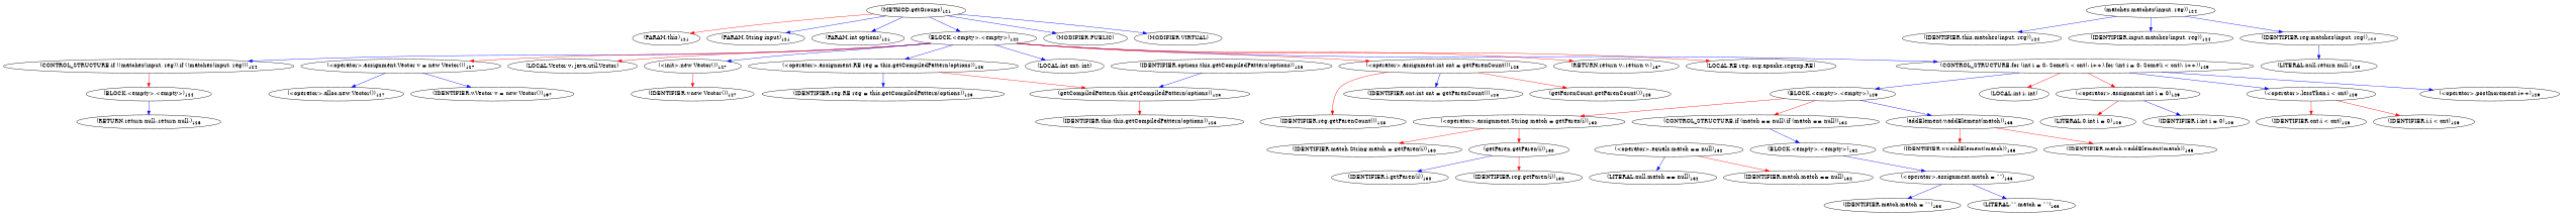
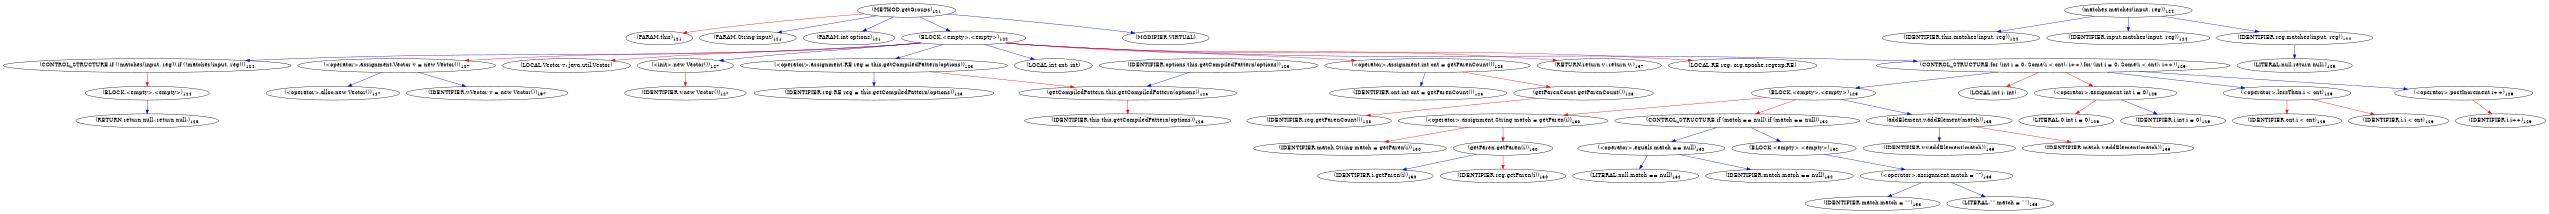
  digraph {
    edge [color=blue]
    n1 [label=<(METHOD,getGroups)<SUB>121</SUB>>]
    n2 [label=<(PARAM,this)<SUB>121</SUB>>]
    n3 [label=<(PARAM,String input)<SUB>121</SUB>>]
    n4 [label=<(PARAM,int options)<SUB>121</SUB>>]
    n5 [label=<(BLOCK,&lt;empty&gt;,&lt;empty&gt;)<SUB>122</SUB>>]
-   n6 [label=<(MODIFIER,PUBLIC)>]
    n7 [label=<(MODIFIER,VIRTUAL)>]
    n8 [label=<(LOCAL,RE reg: org.apache.regexp.RE)>]
    n9 [label=<(&lt;operator&gt;.assignment,RE reg = this.getCompiledPattern(options))<SUB>123</SUB>>]
    n10 [label=<(CONTROL_STRUCTURE,if (!matches(input, reg)),if (!matches(input, reg)))<SUB>124</SUB>>]
    n11 [label=<(LOCAL,Vector v: java.util.Vector)>]
    n12 [label=<(&lt;operator&gt;.assignment,Vector v = new Vector())<SUB>127</SUB>>]
    n13 [label=<(&lt;init&gt;,new Vector())<SUB>127</SUB>>]
    n14 [label=<(LOCAL,int cnt: int)>]
    n15 [label=<(&lt;operator&gt;.assignment,int cnt = getParenCount())<SUB>128</SUB>>]
    n16 [label=<(CONTROL_STRUCTURE,for (int i = 0; Some(i &lt; cnt); i++),for (int i = 0; Some(i &lt; cnt); i++))<SUB>129</SUB>>]
    n17 [label=<(RETURN,return v;,return v;)<SUB>137</SUB>>]
    n18 [label=<(IDENTIFIER,reg,RE reg = this.getCompiledPattern(options))<SUB>123</SUB>>]
    n19 [label=<(getCompiledPattern,this.getCompiledPattern(options))<SUB>123</SUB>>]
    n20 [label=<(BLOCK,&lt;empty&gt;,&lt;empty&gt;)<SUB>124</SUB>>]
    n21 [label=<(IDENTIFIER,v,Vector v = new Vector())<SUB>197</SUB>>]
    n22 [label=<(&lt;operator&gt;.alloc,new Vector())<SUB>127</SUB>>]
    n23 [label=<(IDENTIFIER,v,new Vector())<SUB>127</SUB>>]
    n24 [label=<(IDENTIFIER,cnt,int cnt = getParenCount())<SUB>128</SUB>>]
    n25 [label=<(getParenCount,getParenCount())<SUB>128</SUB>>]
    n26 [label=<(LOCAL,int i: int)>]
    n27 [label=<(&lt;operator&gt;.assignment,int i = 0)<SUB>129</SUB>>]
    n28 [label=<(&lt;operator&gt;.lessThan,i &lt; cnt)<SUB>129</SUB>>]
    n29 [label=<(&lt;operator&gt;.postIncrement,i++)<SUB>129</SUB>>]
    n30 [label=<(BLOCK,&lt;empty&gt;,&lt;empty&gt;)<SUB>129</SUB>>]
    n31 [label=<(IDENTIFIER,this,this.getCompiledPattern(options))<SUB>123</SUB>>]
    n32 [label=<(IDENTIFIER,options,this.getCompiledPattern(options))<SUB>123</SUB>>]
    n33 [label=<(RETURN,return null;,return null;)<SUB>125</SUB>>]
    n34 [label=<(matches,matches(input, reg))<SUB>124</SUB>>]
    n35 [label=<(IDENTIFIER,this,matches(input, reg))<SUB>124</SUB>>]
    n36 [label=<(IDENTIFIER,input,matches(input, reg))<SUB>124</SUB>>]
    n37 [label=<(IDENTIFIER,reg,matches(input, reg))<SUB>124</SUB>>]
    n38 [label=<(LITERAL,null,return null;)<SUB>125</SUB>>]
    n39 [label=<(IDENTIFIER,reg,getParenCount())<SUB>128</SUB>>]
    n40 [label=<(IDENTIFIER,i,int i = 0)<SUB>129</SUB>>]
    n41 [label=<(LITERAL,0,int i = 0)<SUB>129</SUB>>]
    n42 [label=<(IDENTIFIER,i,i &lt; cnt)<SUB>129</SUB>>]
    n43 [label=<(IDENTIFIER,cnt,i &lt; cnt)<SUB>129</SUB>>]
+   n44 [label=<(IDENTIFIER,i,i++)<SUB>129</SUB>>]
    n45 [label=<(&lt;operator&gt;.assignment,String match = getParen(i))<SUB>130</SUB>>]
    n46 [label=<(CONTROL_STRUCTURE,if (match == null),if (match == null))<SUB>132</SUB>>]
    n47 [label=<(addElement,v.addElement(match))<SUB>135</SUB>>]
    n48 [label=<(IDENTIFIER,match,String match = getParen(i))<SUB>130</SUB>>]
    n49 [label=<(getParen,getParen(i))<SUB>130</SUB>>]
    n50 [label=<(&lt;operator&gt;.equals,match == null)<SUB>132</SUB>>]
    n51 [label=<(BLOCK,&lt;empty&gt;,&lt;empty&gt;)<SUB>132</SUB>>]
    n52 [label=<(IDENTIFIER,v,v.addElement(match))<SUB>135</SUB>>]
    n53 [label=<(IDENTIFIER,match,v.addElement(match))<SUB>135</SUB>>]
    n54 [label=<(IDENTIFIER,reg,getParen(i))<SUB>130</SUB>>]
    n55 [label=<(IDENTIFIER,i,getParen(i))<SUB>130</SUB>>]
    n56 [label=<(IDENTIFIER,match,match == null)<SUB>132</SUB>>]
    n57 [label=<(LITERAL,null,match == null)<SUB>132</SUB>>]
    n58 [label=<(&lt;operator&gt;.assignment,match = &quot;&quot;)<SUB>133</SUB>>]
    n59 [label=<(IDENTIFIER,match,match = &quot;&quot;)<SUB>133</SUB>>]
    n60 [label=<(LITERAL,&quot;&quot;,match = &quot;&quot;)<SUB>133</SUB>>]
    n1 -> n2 [color=red]
    n1 -> n3
    n1 -> n4
    n1 -> n5
-   n1 -> n6
    n1 -> n7
    n5 -> n8 [color=red]
    n5 -> n9
    n5 -> n10
    n5 -> n11 [color=red]
    n5 -> n12 [color=red]
    n5 -> n13
    n5 -> n14
    n5 -> n15 [color=red]
    n5 -> n16
    n5 -> n17 [color=red]
    n9 -> n18
    n9 -> n19 [color=red]
    n10 -> n20 [color=red]
    n12 -> n21
    n12 -> n22
    n13 -> n23 [color=red]
    n15 -> n24
    n15 -> n25 [color=red]
    n16 -> n26 [color=red]
    n16 -> n27 [color=red]
    n16 -> n28
    n16 -> n29
    n16 -> n30
    n19 -> n31 [color=red]
    n20 -> n33
-   n15 -> n39 [color=red]
+   n25 -> n39 [color=red]
    n27 -> n40
    n27 -> n41 [color=red]
    n28 -> n42 [color=red]
    n28 -> n43 [color=red]
+   n29 -> n44 [color=red]
    n30 -> n45 [color=red]
    n30 -> n46 [color=red]
    n30 -> n47
    n32 -> n19
    n34 -> n35
    n34 -> n36
    n34 -> n37
    n37 -> n38
    n45 -> n48 [color=red]
    n45 -> n49 [color=red]
+   n46 -> n50
    n46 -> n51
-   n47 -> n52 [color=red]
+   n47 -> n52
    n47 -> n53 [color=red]
    n49 -> n54 [color=red]
    n49 -> n55
-   n50 -> n56 [color=red]
+   n50 -> n56
    n50 -> n57
    n51 -> n58
    n58 -> n59
    n58 -> n60
  }
